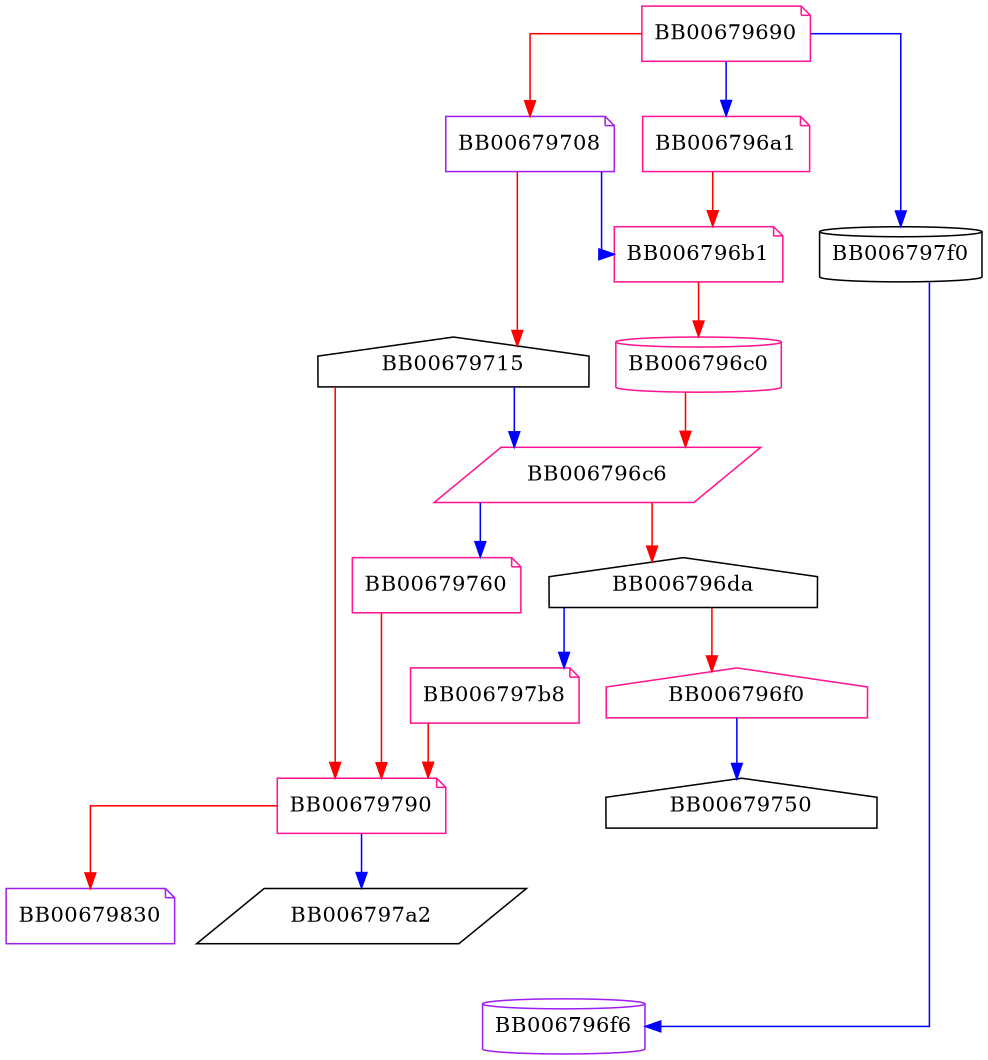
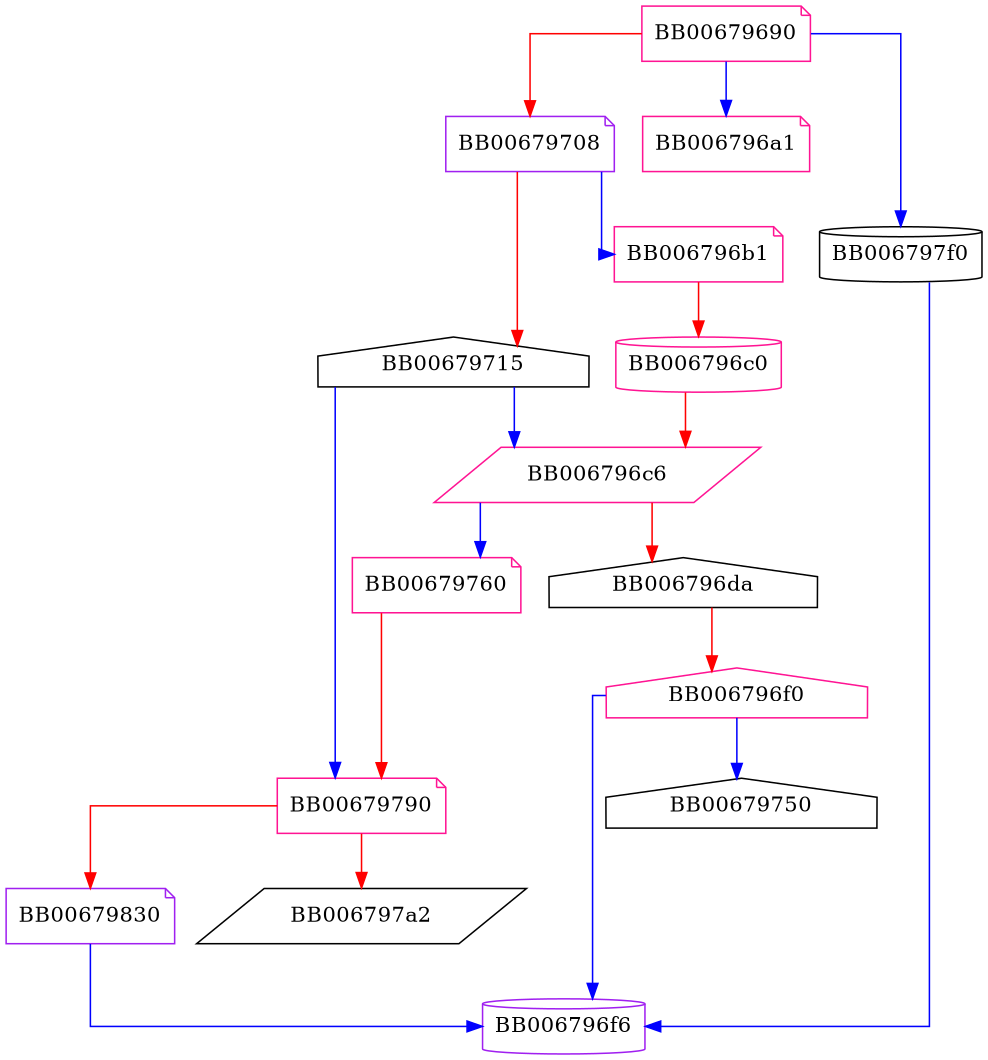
  digraph {
    splines=ortho
    node [color=deeppink shape=note]
    edge [color=blue]
    BB006797f0 [color=black shape=cylinder]
    BB00679690
    BB006796a1
    BB00679708 [color=purple]
    BB006796f6 [color=purple shape=cylinder]
    BB006796b1
    BB00679715 [color=black shape=house]
    BB006796c0 [shape=cylinder]
    BB006796c6 [shape=parallelogram]
    BB00679790
    BB00679760
    BB006796da [color=black shape=house]
-   BB006797b8
    BB006796f0 [shape=house]
    BB00679830 [color=purple]
    BB006797a2 [color=black shape=parallelogram]
    BB00679750 [color=black shape=house]
    BB006797f0 -> BB006796f6
    BB00679690 -> BB006797f0
    BB00679690 -> BB006796a1
    BB00679690 -> BB00679708 [color=red]
-   BB006796a1 -> BB006796b1 [color=red]
    BB00679708 -> BB006796b1
    BB00679708 -> BB00679715 [color=red]
    BB006796b1 -> BB006796c0 [color=red]
    BB00679715 -> BB006796c6
-   BB00679715 -> BB00679790 [color=red]
+   BB00679715 -> BB00679790
    BB006796c0 -> BB006796c6 [color=red]
    BB006796c6 -> BB00679760
    BB006796c6 -> BB006796da [color=red]
    BB00679790 -> BB00679830 [color=red]
-   BB00679790 -> BB006797a2
+   BB00679790 -> BB006797a2 [color=red]
    BB00679760 -> BB00679790 [color=red]
-   BB006796da -> BB006797b8
    BB006796da -> BB006796f0 [color=red]
-   BB006797b8 -> BB00679790 [color=red]
+   BB006796f0 -> BB006796f6
    BB006796f0 -> BB00679750
+   BB00679830 -> BB006796f6
  }
